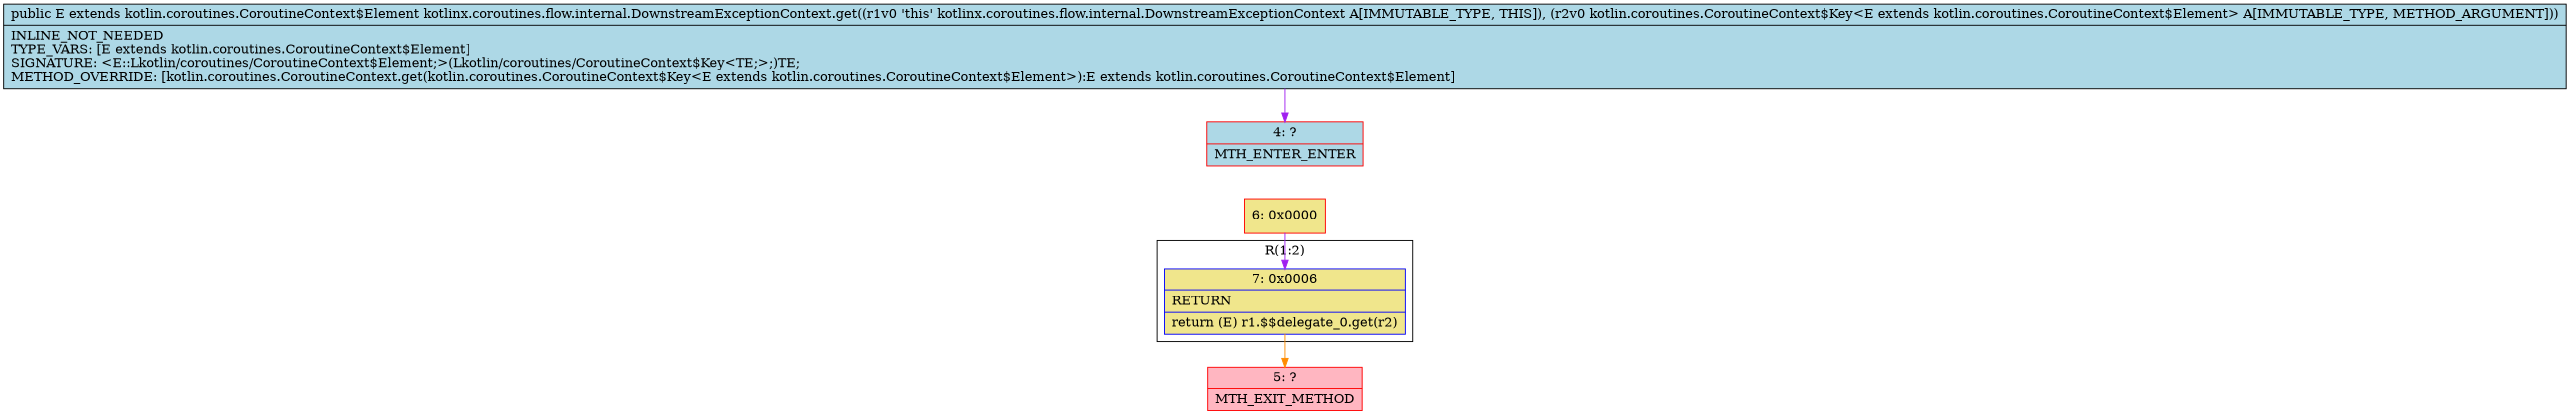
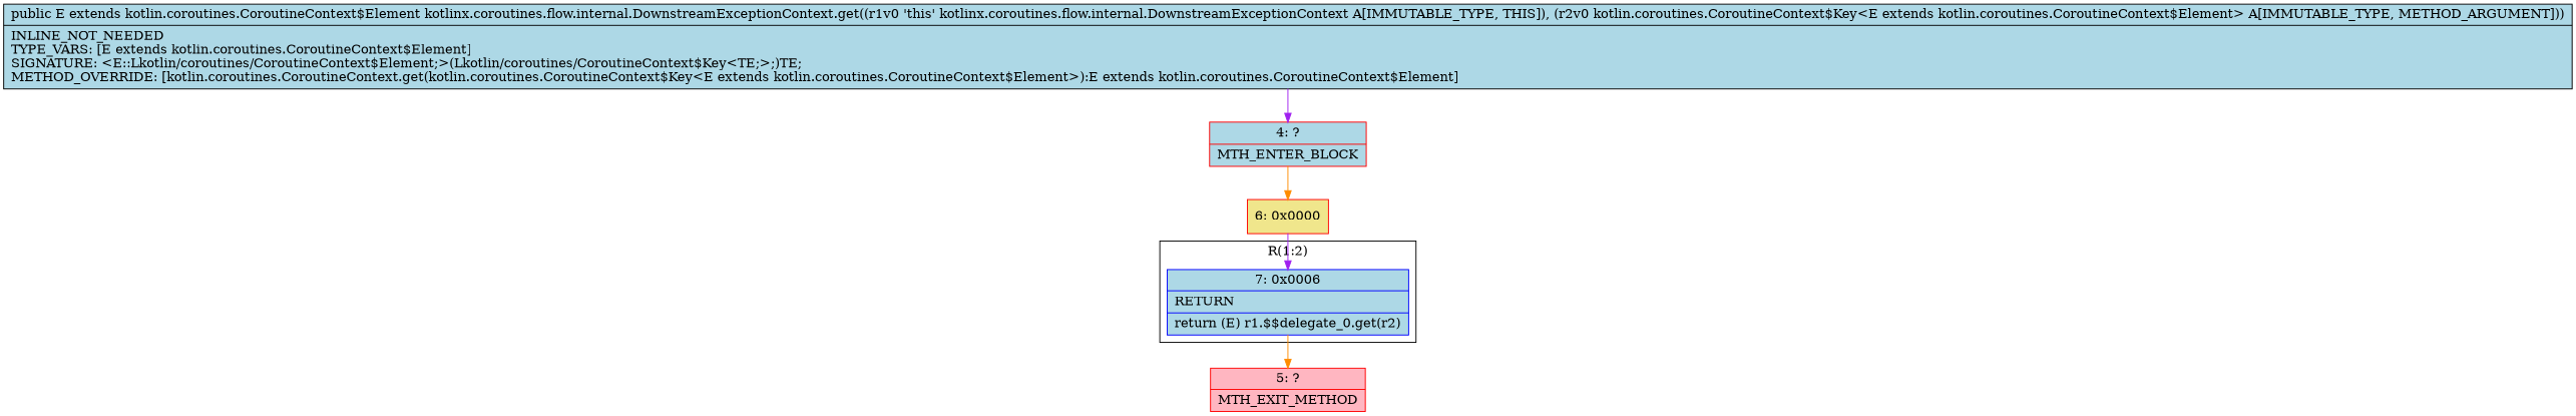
  digraph {
    node [color=red fillcolor=khaki shape=record style=filled]
    edge [color=darkorange]
-   n1 [color=blue label="{7\:\ 0x0006|RETURN\l|return (E) r1.$$delegate_0.get(r2)\l}"]
+   n1 [color=blue fillcolor=lightblue label="{7\:\ 0x0006|RETURN\l|return (E) r1.$$delegate_0.get(r2)\l}"]
    n2 [fillcolor=lightpink label="{5\:\ ?|MTH_EXIT_METHOD\l}"]
-   n3 [fillcolor=lightblue label="{4\:\ ?|MTH_ENTER_ENTER\l}"]
+   n3 [fillcolor=lightblue label="{4\:\ ?|MTH_ENTER_BLOCK\l}"]
    n4 [label="{6\:\ 0x0000}"]
    n5 [fillcolor=lightblue label="{public E extends kotlin.coroutines.CoroutineContext$Element kotlinx.coroutines.flow.internal.DownstreamExceptionContext.get((r1v0 'this' kotlinx.coroutines.flow.internal.DownstreamExceptionContext A[IMMUTABLE_TYPE, THIS]), (r2v0 kotlin.coroutines.CoroutineContext$Key\<E extends kotlin.coroutines.CoroutineContext$Element\> A[IMMUTABLE_TYPE, METHOD_ARGUMENT]))  | INLINE_NOT_NEEDED\lTYPE_VARS: [E extends kotlin.coroutines.CoroutineContext$Element]\lSIGNATURE: \<E::Lkotlin\/coroutines\/CoroutineContext$Element;\>(Lkotlin\/coroutines\/CoroutineContext$Key\<TE;\>;)TE;\lMETHOD_OVERRIDE: [kotlin.coroutines.CoroutineContext.get(kotlin.coroutines.CoroutineContext$Key\<E extends kotlin.coroutines.CoroutineContext$Element\>):E extends kotlin.coroutines.CoroutineContext$Element]\l}" color=""]
    subgraph cluster_1 {
      label="R(1:2)"
      n1
    }
    n1 -> n2
+   n3 -> n4
    n4 -> n1 [color=purple]
    n5 -> n3 [color=purple]
  }
